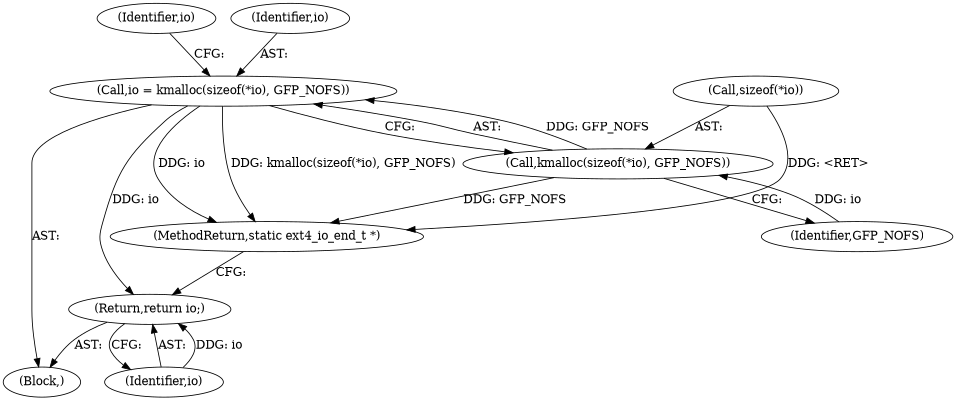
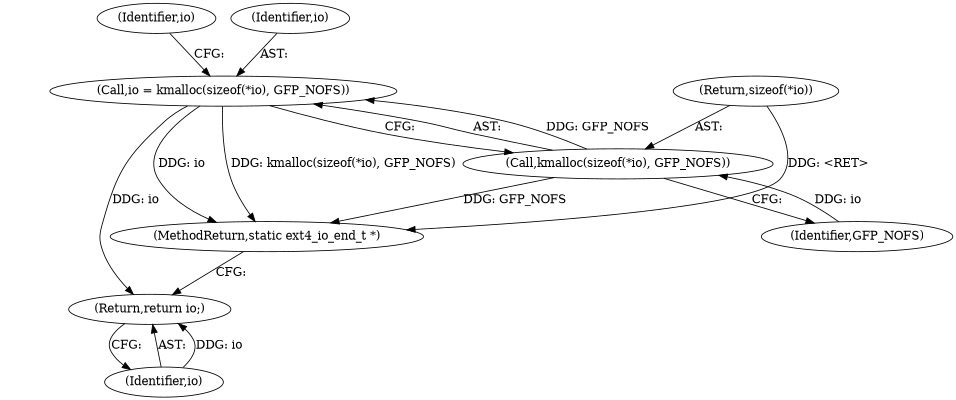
  digraph {
    n1 [label="(Call,io = kmalloc(sizeof(*io), GFP_NOFS))"]
    n2 [label="(Call,kmalloc(sizeof(*io), GFP_NOFS))"]
    n3 [label="(Return,return io;)"]
    n4 [label="(MethodReturn,static ext4_io_end_t *)"]
-   n5 [label="(Block,)"]
    n6 [label="(Identifier,GFP_NOFS)"]
    n7 [label="(Identifier,io)"]
    n8 [label="(Identifier,io)"]
-   n9 [label="(Call,sizeof(*io))"]
+   n9 [label="(Return,sizeof(*io))"]
    n10 [label="(Identifier,io)"]
    n1 -> n2 [label="CFG: "]
    n1 -> n3 [label="DDG: io"]
    n1 -> n4 [label="DDG: io"]
    n1 -> n4 [label="DDG: kmalloc(sizeof(*io), GFP_NOFS)"]
-   n1 -> n5 [label="AST: "]
    n2 -> n1 [label="AST: "]
    n2 -> n1 [label="DDG: GFP_NOFS"]
    n2 -> n4 [label="DDG: GFP_NOFS"]
    n2 -> n6 [label="CFG: "]
-   n3 -> n5 [label="AST: "]
    n3 -> n7 [label="CFG: "]
    n4 -> n3 [label="CFG: "]
    n6 -> n2 [label="DDG: io"]
    n7 -> n3 [label="AST: "]
    n7 -> n3 [label="DDG: io"]
    n8 -> n1 [label="CFG: "]
    n9 -> n2 [label="AST: "]
    n9 -> n4 [label="DDG: <RET>"]
    n10 -> n1 [label="AST: "]
  }
